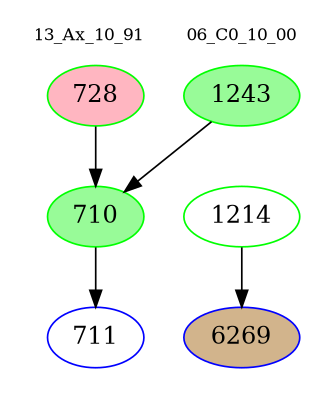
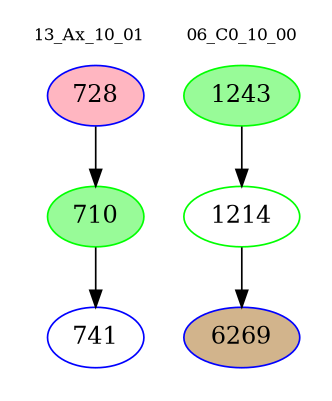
  digraph {
    node [color=blue fillcolor=palegreen style=filled]
    edge [color=black]
-   n1 [color=green fillcolor=lightpink label=728]
+   n1 [fillcolor=lightpink label=728]
    n2 [color=green label=710]
-   n3 [fillcolor=white label=711]
+   n3 [fillcolor=white label=741]
    n4 [color=green label=1243]
    n5 [color=green fillcolor=white label=1214]
    n6 [fillcolor=tan label=6269]
    subgraph cluster_1 {
      color=white
      fontsize=10
-     label="13_Ax_10_91"
+     label="13_Ax_10_01"
      n1
      n2
      n3
    }
    subgraph cluster_2 {
      color=white
      fontsize=10
      label="06_C0_10_00"
      n4
      n5
      n6
    }
    n1 -> n2
    n2 -> n3
-   n4 -> n2
+   n4 -> n5
    n5 -> n6
  }
